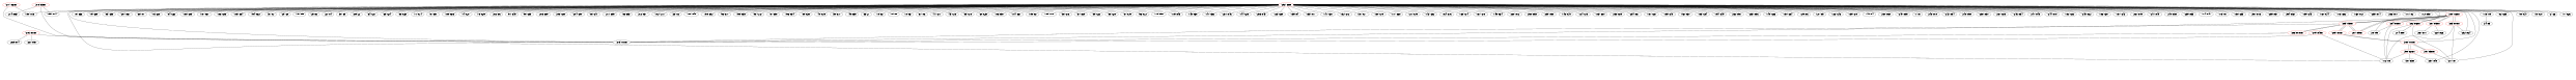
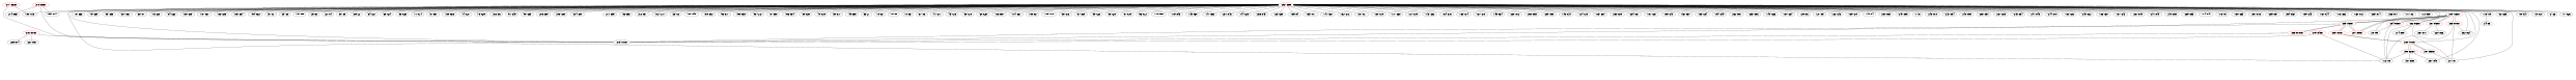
  graph {
    n1 [color=red label="(276) R1_T1"]
    n2 [label="(221) D31"]
    n3 [label="(268) R74"]
    n4 [label="(275) U1_T1"]
    n5 [color=red label="(277) R2_T1"]
    n6 [label="(190) U13"]
    n7 [color=red label="(278) R3_T1"]
    n8 [label="(195) U14"]
    n9 [label="(214) R65"]
    n10 [color=red label="(279) R4_T1"]
    n11 [label="(112) U8"]
    n12 [color=red label="(280) U2_T1"]
    n13 [color=red label="(283) R7_T1"]
    n14 [color=red label="(284) R8_T1"]
    n15 [color=red label="(281) R5_T1"]
    n16 [color=red label="(282) R6_T1"]
    n17 [color=red label="(285) U3_T1"]
    n18 [color=red label="(287) R9_T1"]
    n19 [label="(217) P7"]
    n20 [label="(252) D24"]
    n21 [label="(28) U5"]
    n22 [label="(267) R71"]
    n23 [label="(220) D26"]
    n24 [label="(274) R80"]
    n25 [color=red label="(286) R10_T1"]
    n26 [color=red label="(289) R1_P1"]
    n27 [color=red label="(288) U1_P1"]
    n28 [color=red label="(291) R3_P1"]
    n29 [color=red label="(290) R2_P1"]
    n30 [label="(137) R38"]
    n31 [label="(257) D48"]
    n32 [color=red label="(292) GND"]
    n33 [label="(82) C65"]
    n34 [label="(80) C47"]
    n35 [label="(73) C10"]
    n36 [label="(2) C6"]
    n37 [label="(77) C26"]
    n38 [label="(78) C36"]
    n39 [label="(79) C39"]
    n40 [label="(85) C55"]
    n41 [label="(207) R61"]
    n42 [label="(68) U7"]
    n43 [label="(76) C28"]
    n44 [label="(84) C62"]
    n45 [label="(188) C85"]
    n46 [label="(187) C81"]
    n47 [label="(186) C83"]
    n48 [label="(185) C84"]
    n49 [label="(194) C82"]
    n50 [label="(31) C7"]
    n51 [label="(29) C8"]
    n52 [label="(191) P5"]
    n53 [label="(25) P2"]
    n54 [label="(22) U4"]
    n55 [label="(30) C9"]
    n56 [label="(209) J2"]
    n57 [label="(64) C21"]
    n58 [label="(65) C24"]
    n59 [label="(83) C63"]
    n60 [label="(71) C14"]
    n61 [label="(81) C51"]
    n62 [label="(189) C86"]
    n63 [label="(74) C27"]
    n64 [label="(75) C29"]
    n65 [label="(202) P6"]
    n66 [label="(91) C45"]
    n67 [label="(90) C35"]
    n68 [label="(206) C89"]
    n69 [label="(205) C88"]
    n70 [label="(204) C90"]
-   n71 [label="(88) C41"]
    n72 [label="(211) C95"]
    n73 [label="(86) C53"]
    n74 [label="(212) C91"]
    n75 [label="(102) SW1"]
    n76 [label="(23) U2"]
    n77 [label="(100) R49"]
    n78 [label="(198) C92"]
    n79 [label="(96) C77"]
    n80 [label="(199) C93"]
    n81 [label="(95) SW2"]
    n82 [label="(87) C50"]
    n83 [label="(196) C94"]
    n84 [label="(89) C38"]
    n85 [label="(40) C15"]
    n86 [label="(39) C17"]
    n87 [label="(45) R35"]
    n88 [label="(33) J1"]
    n89 [label="(19) R2"]
    n90 [label="(18) R8"]
    n91 [label="(10) C3"]
    n92 [label="(67) U6"]
    n93 [label="(41) C11"]
    n94 [label="(43) C13"]
    n95 [label="(55) C18"]
    n96 [label="(60) C23"]
    n97 [label="(106) R37"]
    n98 [label="(104) C67"]
    n99 [label="(105) D2"]
    n100 [label="(109) U10"]
    n101 [label="(38) C16"]
    n102 [label="(37) R29"]
    n103 [label="(59) C22"]
    n104 [label="(58) C20"]
    n105 [label="(57) C19"]
    n106 [label="(56) C12"]
    n107 [label="(119) R50"]
    n108 [label="(115) R43"]
    n109 [label="(143) C30"]
    n110 [label="(113) U9"]
    n111 [label="(147) C52"]
    n112 [label="(231) D46"]
    n113 [label="(144) C25"]
    n114 [label="(256) D43"]
    n115 [label="(123) C69"]
    n116 [label="(135) P4"]
    n117 [label="(133) U11"]
    n118 [label="(141) C31"]
    n119 [label="(132) C72"]
    n120 [label="(131) C71"]
    n121 [label="(130) C79"]
    n122 [label="(117) C68"]
    n123 [label="(121) C75"]
    n124 [label="(142) C32"]
    n125 [label="(164) C76"]
    n126 [label="(165) C74"]
    n127 [label="(167) C78"]
    n128 [label="(145) C34"]
    n129 [label="(260) D12"]
    n130 [label="(258) D53"]
    n131 [label="(259) D58"]
    n132 [label="(146) C40"]
    n133 [label="(124) C73"]
    n134 [label="(169) C80"]
    n135 [label="(253) D29"]
    n136 [label="(234) D61"]
    n137 [label="(151) C61"]
    n138 [label="(155) C48"]
    n139 [label="(152) C57"]
    n140 [label="(153) C54"]
    n141 [label="(154) C49"]
    n142 [label="(232) D51"]
    n143 [label="(233) D56"]
    n144 [label="(149) C66"]
    n145 [label="(150) C64"]
    n146 [label="(129) D6"]
    n147 [label="(127) D5"]
    n148 [label="(126) C46"]
    n149 [label="(139) C70"]
    n150 [label="(140) D4"]
    n151 [label="(250) D60"]
    n152 [label="(249) D55"]
    n153 [label="(1) P1"]
    n154 [label="(243) D10"]
    n155 [label="(242) D54"]
    n156 [label="(248) D50"]
    n157 [label="(238) D30"]
    n158 [label="(237) D25"]
    n159 [label="(246) D34"]
    n160 [label="(247) D45"]
    n161 [label="(244) D18"]
    n162 [label="(192) C82"]
    n163 [label="(245) D22"]
    n164 [label="(156) C37"]
    n165 [label="(157) C42"]
    n166 [label="(261) D19"]
    n167 [label="(241) D49"]
    n168 [label="(240) D38"]
    n169 [label="(239) D33"]
    n170 [label="(174) R47"]
    n171 [label="(173) Q1"]
    n172 [label="(158) C33"]
    n173 [label="(251) D16"]
    n174 [label="(255) D37"]
    n175 [label="(254) D32"]
    n176 [label="(159) C43"]
    n177 [label="(160) C44"]
    n178 [label="(176) FB2"]
    n179 [label="(163) U12"]
    n180 [label="(235) D14"]
    n181 [label="(236) D17"]
    n182 [label="(171) Q2"]
    n183 [label="(172) R58"]
    n184 [label="(24) P3"]
    n1 -- n2
    n1 -- n3
    n1 -- n4
    n5 -- n4
    n5 -- n6
    n7 -- n4
    n7 -- n8
    n7 -- n9
    n10 -- n4
    n10 -- n11
    n12 -- n4
    n12 -- n13
    n12 -- n14
    n12 -- n15
    n12 -- n16
    n12 -- n17
    n12 -- n18
    n13 -- n11
    n13 -- n12
    n13 -- n19
    n13 -- n20
    n14 -- n11
    n14 -- n12
    n14 -- n21
    n15 -- n12
    n15 -- n22
    n15 -- n23
    n16 -- n11
    n16 -- n12
    n16 -- n19
    n16 -- n24
    n17 -- n4
    n17 -- n12
    n17 -- n18
    n17 -- n25
    n17 -- n26
    n18 -- n12
    n18 -- n17
    n25 -- n4
    n25 -- n17
    n26 -- n17
    n26 -- n27
    n27 -- n26
    n27 -- n28
    n27 -- n29
    n28 -- n19
    n28 -- n27
    n29 -- n11
    n29 -- n27
    n29 -- n30
    n29 -- n31
    n32 -- n4
    n32 -- n6
    n32 -- n8
    n32 -- n11
    n32 -- n12
    n32 -- n17
    n32 -- n19
    n32 -- n20
    n32 -- n21
    n32 -- n27
    n32 -- n31
    n32 -- n33
    n32 -- n34
    n32 -- n35
    n32 -- n36
    n32 -- n37
    n32 -- n38
    n32 -- n39
    n32 -- n40
    n32 -- n41
    n32 -- n42
    n32 -- n43
    n32 -- n44
    n32 -- n45
    n32 -- n46
    n32 -- n47
    n32 -- n48
    n32 -- n49
    n32 -- n50
    n32 -- n51
    n32 -- n52
    n32 -- n53
    n32 -- n54
    n32 -- n55
    n32 -- n56
    n32 -- n57
    n32 -- n58
    n32 -- n59
    n32 -- n60
    n32 -- n61
    n32 -- n62
    n32 -- n63
    n32 -- n64
    n32 -- n65
    n32 -- n66
    n32 -- n67
    n32 -- n68
    n32 -- n69
    n32 -- n70
-   n32 -- n71
    n32 -- n72
    n32 -- n73
    n32 -- n74
    n32 -- n75
    n32 -- n76
    n32 -- n77
    n32 -- n78
    n32 -- n79
    n32 -- n80
    n32 -- n81
    n32 -- n82
    n32 -- n83
    n32 -- n84
    n32 -- n85
    n32 -- n86
    n32 -- n87
    n32 -- n88
    n32 -- n89
    n32 -- n90
    n32 -- n91
    n32 -- n92
    n32 -- n93
    n32 -- n94
    n32 -- n95
    n32 -- n96
    n32 -- n97
    n32 -- n98
    n32 -- n99
    n32 -- n100
    n32 -- n101
    n32 -- n102
    n32 -- n103
    n32 -- n104
    n32 -- n105
    n32 -- n106
    n32 -- n107
    n32 -- n108
    n32 -- n109
    n32 -- n110
    n32 -- n111
    n32 -- n112
    n32 -- n113
    n32 -- n114
    n32 -- n115
    n32 -- n116
    n32 -- n117
    n32 -- n118
    n32 -- n119
    n32 -- n120
    n32 -- n121
    n32 -- n122
    n32 -- n123
    n32 -- n124
    n32 -- n125
    n32 -- n126
    n32 -- n127
    n32 -- n128
    n32 -- n129
    n32 -- n130
    n32 -- n131
    n32 -- n132
    n32 -- n133
    n32 -- n134
    n32 -- n135
    n32 -- n136
    n32 -- n137
    n32 -- n138
    n32 -- n139
    n32 -- n140
    n32 -- n141
    n32 -- n142
    n32 -- n143
    n32 -- n144
    n32 -- n145
    n32 -- n146
    n32 -- n147
    n32 -- n148
    n32 -- n149
    n32 -- n150
    n32 -- n151
    n32 -- n152
    n32 -- n153
    n32 -- n154
    n32 -- n155
    n32 -- n156
    n32 -- n157
    n32 -- n158
    n32 -- n159
    n32 -- n160
    n32 -- n161
    n32 -- n162
    n32 -- n163
    n32 -- n164
    n32 -- n165
    n32 -- n166
    n32 -- n167
    n32 -- n168
    n32 -- n169
    n32 -- n170
    n32 -- n171
    n32 -- n172
    n32 -- n173
    n32 -- n174
    n32 -- n175
    n32 -- n176
    n32 -- n177
    n32 -- n178
    n32 -- n179
    n32 -- n180
    n32 -- n181
    n32 -- n182
    n32 -- n183
    n110 -- n184
  }
